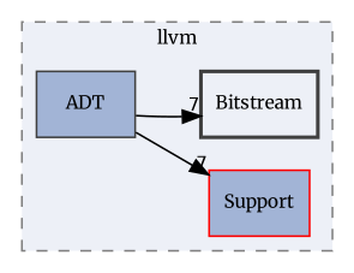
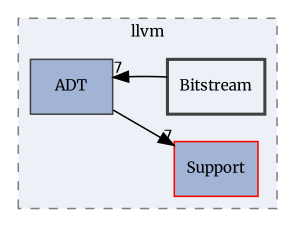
  digraph {
    compound=true
    fontname=Merriweather
    rankdir=LR
    node [color=grey25 fillcolor="#a2b4d6" fontname=Merriweather fontsize=10 shape=box style="filled,"]
    edge [fontname=Merriweather fontsize=10 headlabel=7 labeldistance=1.5 labelfontname=Helvetica labelfontsize=10]
    n1 [label=ADT]
    n2 [color=red label=Support]
    n3 [fillcolor="#edf0f7" label=Bitstream style="filled,bold,"]
    subgraph cluster_1 {
      bgcolor="#edf0f7"
      fontsize=10
      label=llvm
      pencolor=grey50
      style="filled,dashed,"
      n1
      n2
      n3
    }
    n1 -> n2
-   n1 -> n3
+   n3 -> n1
  }
